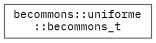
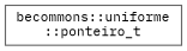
  digraph {
    rankdir=TB
    fontname="IBM Plex Mono"
-   n1 [color=grey40 fillcolor=white fontname="IBM Plex Mono" fontsize=10 height=0.2 label="becommons::uniforme\l::becommons_t" shape=box style=filled width=0.4]
+   n1 [color=grey40 fillcolor=white fontname="IBM Plex Mono" fontsize=10 height=0.2 label="becommons::uniforme\l::ponteiro_t" shape=box style=filled width=0.4]
  }
